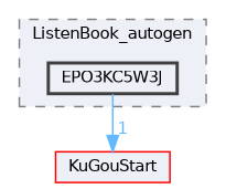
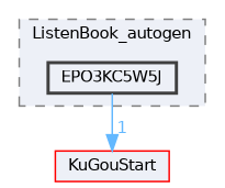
  digraph {
    compound=true
    node [fillcolor="#edf0f7" fontname=Helvetica fontsize=10 shape=box]
-   n1 [color=grey25 height=0.2 label=EPO3KC5W3J style="filled,bold" width=0.4]
+   n1 [color=grey25 height=0.2 label=EPO3KC5W5J style="filled,bold" width=0.4]
    n2 [color=red height=0.2 label=KuGouStart style=filled width=0.4]
    subgraph cluster_1 {
      bgcolor="#edf0f7"
      fontname=Helvetica
      fontsize=10
      label=ListenBook_autogen
      pencolor=grey50
      style="filled,dashed"
      n1
    }
    n1 -> n2 [color=steelblue1 fontcolor=steelblue1 fontname=Helvetica fontsize=10 headlabel=1 labeldistance=1.5 labelfontname=Helvetica labelfontsize=10]
  }
